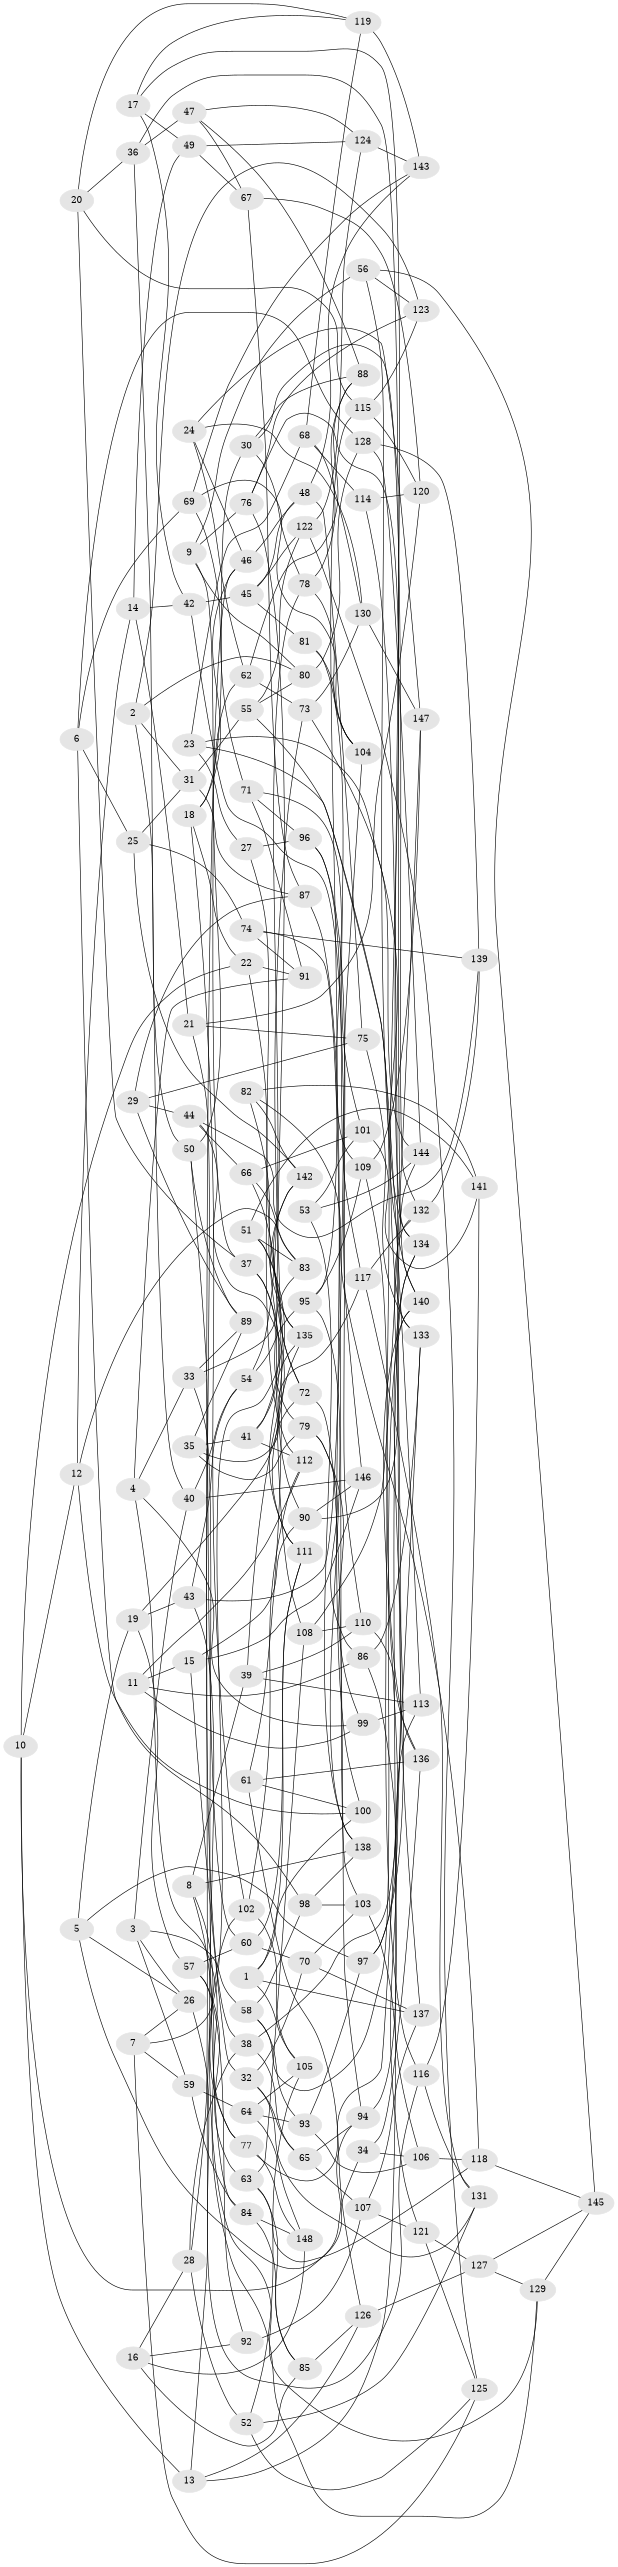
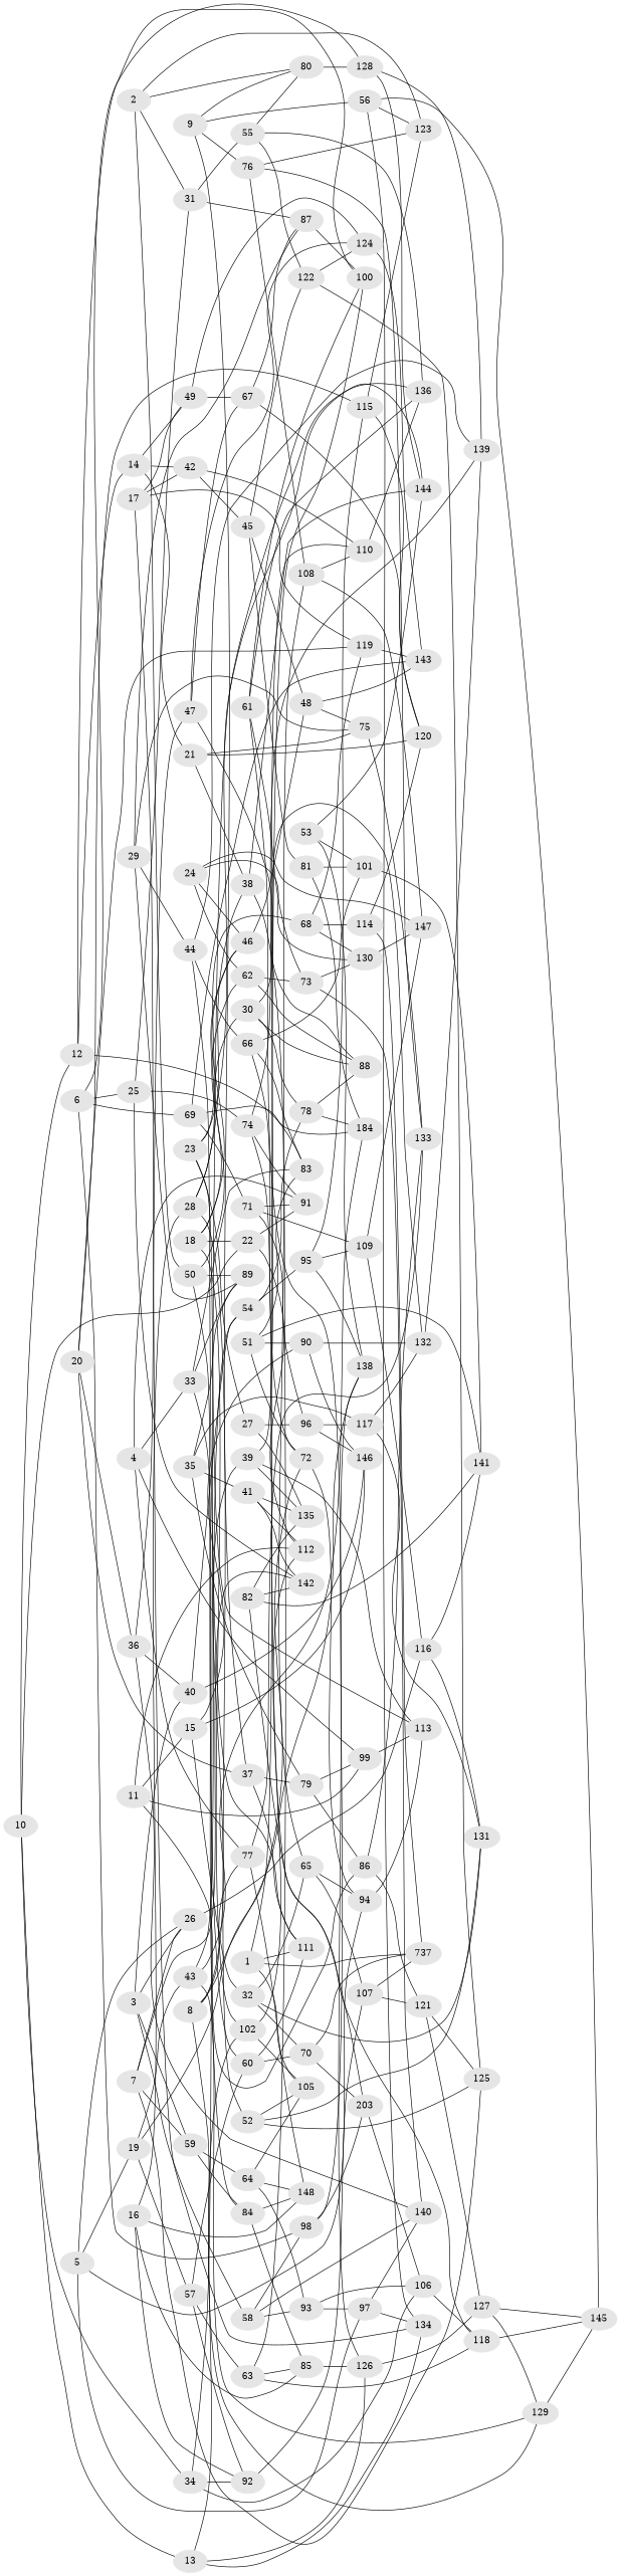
  graph {
    rankdir=LR
    node [color=gray90 style=filled]
    1
    100
    105
    111
-   137
+   137 [label=737]
    2
    31
    50
    80
    123
    87
    55
    62
    89
    60
    128
    3
    26
    40
    58
    59
    116
    146
    54
    98
    140
    93
    84
    64
    4
    33
    77
    91
    99
    83
    148
    133
    113
    5
    19
    94
    97
    43
    57
    72
    134
    6
    25
    69
    142
    74
-   104
+   104 [label=184]
    143
    71
    138
-   103
+   103 [label=203]
    144
    139
    7
    125
    8
    39
    129
    135
    110
    145
    9
    37
    56
    76
    79
    108
    10
    12
    13
    22
    34
    14
    102
    126
    112
    92
    106
    136
    11
    15
    86
    32
    90
    121
    21
    42
    49
    127
    38
    75
    120
    45
    67
    124
    65
    70
    131
    132
    16
    28
    85
    46
    52
    107
    17
    119
    18
    30
    78
    88
    48
    63
    20
    36
    115
    47
    23
    27
    68
    96
    130
    114
    24
    147
    73
    141
    117
    29
    44
    66
    122
    118
    35
    41
    95
    81
    101
    51
    53
    109
    61
    82
    1 -- 100
    1 -- 105
    1 -- 111
    1 -- 137
    2 -- 31
    2 -- 50
    2 -- 80
    2 -- 123
    31 -- 87
    31 -- 55
    50 -- 62
    50 -- 89
    50 -- 60
    80 -- 128
    87 -- 100
    55 -- 80
    55 -- 136
    55 -- 122
    62 -- 88
    62 -- 73
    60 -- 111
    60 -- 70
    128 -- 144
    128 -- 139
    3 -- 26
    3 -- 40
    3 -- 58
    3 -- 59
    26 -- 116
    40 -- 146
    40 -- 54
    58 -- 98
    58 -- 140
    58 -- 93
    59 -- 84
    59 -- 64
    116 -- 131
    116 -- 141
    54 -- 78
    54 -- 95
    98 -- 138
    98 -- 103
    93 -- 97
    93 -- 106
    84 -- 148
    84 -- 85
    64 -- 105
    64 -- 93
    64 -- 148
    4 -- 33
    4 -- 77
    4 -- 91
    4 -- 99
    33 -- 89
    33 -- 84
    33 -- 83
    77 -- 148
    77 -- 133
    99 -- 113
    5 -- 26
    5 -- 19
    5 -- 94
    5 -- 97
    19 -- 43
    19 -- 57
    19 -- 72
    94 -- 113
    97 -- 140
    97 -- 134
    43 -- 54
    43 -- 104
    43 -- 129
    57 -- 60
    57 -- 92
    57 -- 63
    72 -- 94
    6 -- 128
    6 -- 98
    6 -- 25
    6 -- 69
    25 -- 31
    25 -- 142
    25 -- 74
    69 -- 104
    69 -- 143
    69 -- 71
    74 -- 91
    74 -- 103
    74 -- 139
    71 -- 91
    71 -- 96
    71 -- 109
    103 -- 106
    7 -- 26
    7 -- 59
    7 -- 142
    7 -- 125
    8 -- 77
    8 -- 138
    8 -- 39
    8 -- 129
    39 -- 113
    39 -- 135
    39 -- 110
    129 -- 145
    110 -- 136
    9 -- 80
    9 -- 37
    9 -- 56
    9 -- 76
    37 -- 111
    37 -- 79
    56 -- 123
    56 -- 134
    56 -- 145
    76 -- 123
    76 -- 133
    76 -- 108
    79 -- 99
    79 -- 86
    108 -- 110
    108 -- 147
    10 -- 12
    10 -- 13
    10 -- 22
    10 -- 34
    12 -- 100
    12 -- 83
    12 -- 14
    13 -- 134
    13 -- 102
    13 -- 126
    22 -- 91
    22 -- 112
+   34 -- 92
    34 -- 106
    34 -- 136
    14 -- 21
    14 -- 42
    14 -- 49
    102 -- 105
    102 -- 112
    126 -- 127
    92 -- 107
    106 -- 118
    11 -- 99
    11 -- 112
    11 -- 15
    11 -- 86
    15 -- 146
    15 -- 32
    15 -- 90
    86 -- 133
    86 -- 121
    32 -- 65
    32 -- 70
    32 -- 131
    90 -- 146
    90 -- 132
    121 -- 125
    121 -- 127
    21 -- 38
    21 -- 75
    21 -- 120
    42 -- 110
    42 -- 45
    49 -- 67
    49 -- 124
    127 -- 129
    127 -- 145
    38 -- 144
    38 -- 65
    75 -- 133
    45 -- 48
    45 -- 122
    45 -- 81
    67 -- 87
    67 -- 120
    124 -- 143
    65 -- 94
    65 -- 107
    70 -- 137
    70 -- 103
    132 -- 139
    16 -- 148
    16 -- 92
    16 -- 28
    16 -- 85
    28 -- 38
    28 -- 46
    28 -- 52
    85 -- 126
    46 -- 48
    52 -- 105
    52 -- 125
    52 -- 131
    107 -- 137
    107 -- 121
    17 -- 134
    17 -- 42
    17 -- 49
    17 -- 119
    119 -- 143
    18 -- 22
    18 -- 102
    18 -- 46
    18 -- 30
    30 -- 132
    30 -- 78
    30 -- 88
    78 -- 104
    78 -- 88
    48 -- 143
    48 -- 75
    63 -- 108
    63 -- 85
    63 -- 118
    20 -- 37
    20 -- 119
    20 -- 36
    20 -- 115
    36 -- 40
    36 -- 140
    36 -- 47
    115 -- 123
    115 -- 120
    47 -- 67
    47 -- 124
    47 -- 88
    23 -- 113
    23 -- 144
    23 -- 27
    23 -- 68
    27 -- 135
    27 -- 96
    68 -- 119
    68 -- 130
    68 -- 114
    96 -- 146
    96 -- 117
    130 -- 147
    114 -- 137
    114 -- 120
    24 -- 62
    24 -- 46
    24 -- 130
    24 -- 147
    73 -- 140
    73 -- 130
    117 -- 131
    117 -- 132
    29 -- 87
    29 -- 89
    29 -- 75
    29 -- 44
    44 -- 111
    44 -- 139
    44 -- 66
    66 -- 83
    66 -- 72
    66 -- 101
    122 -- 125
    122 -- 124
    118 -- 145
    35 -- 89
    35 -- 79
    35 -- 117
    35 -- 41
    41 -- 142
    41 -- 135
    41 -- 112
    95 -- 138
    95 -- 115
    95 -- 109
    81 -- 104
    81 -- 101
    101 -- 141
    51 -- 83
    51 -- 72
    51 -- 90
    51 -- 141
    53 -- 138
    53 -- 144
    53 -- 101
    109 -- 116
    109 -- 147
    61 -- 100
    61 -- 126
    61 -- 136
    61 -- 73
    82 -- 142
    82 -- 135
    82 -- 141
    82 -- 118
  }
